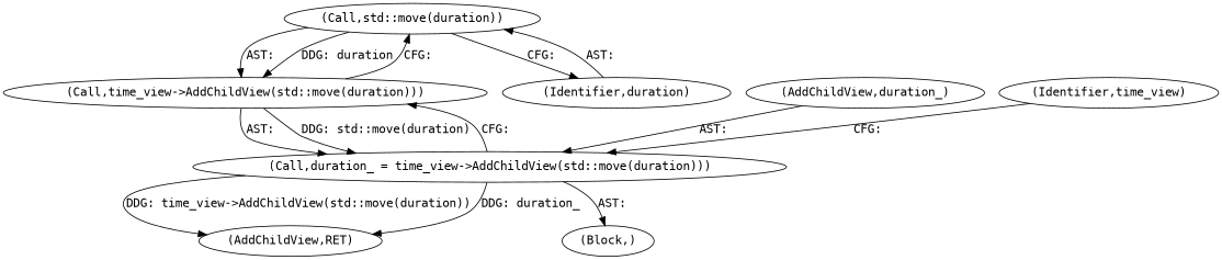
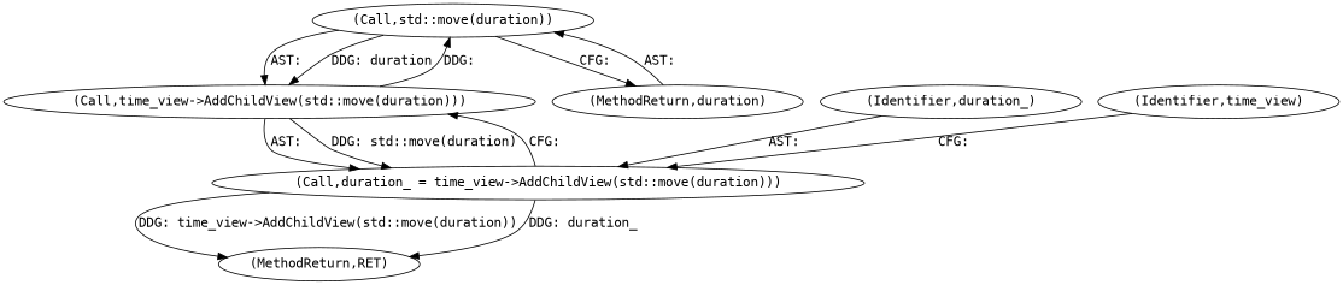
  digraph {
    fontname="DejaVu Sans Mono"
    node [fontname="DejaVu Sans Mono"]
    edge [fontname="DejaVu Sans Mono"]
    n1 [label="(Call,std::move(duration))"]
    n2 [label="(Call,time_view->AddChildView(std::move(duration)))"]
-   n3 [label="(Identifier,duration)"]
+   n3 [label="(MethodReturn,duration)"]
    n4 [label="(Call,duration_ = time_view->AddChildView(std::move(duration)))"]
-   n5 [label="(AddChildView,RET)"]
-   n6 [label="(Block,)"]
-   n7 [label="(AddChildView,duration_)"]
+   n5 [label="(MethodReturn,RET)"]
+   n7 [label="(Identifier,duration_)"]
    n8 [label="(Identifier,time_view)"]
    n1 -> n2 [label="AST: "]
    n1 -> n2 [label="DDG: duration"]
    n1 -> n3 [label="CFG: "]
-   n2 -> n1 [label="CFG: "]
+   n2 -> n1 [label="DDG: "]
    n2 -> n4 [label="AST: "]
    n2 -> n4 [label="DDG: std::move(duration)"]
    n3 -> n1 [label="AST: "]
    n4 -> n2 [label="CFG: "]
    n4 -> n5 [label="DDG: time_view->AddChildView(std::move(duration))"]
    n4 -> n5 [label="DDG: duration_"]
-   n4 -> n6 [label="AST: "]
    n7 -> n4 [label="AST: "]
    n8 -> n4 [label="CFG: "]
  }
